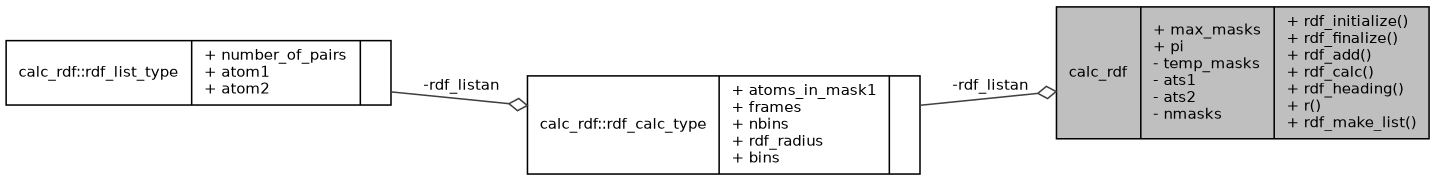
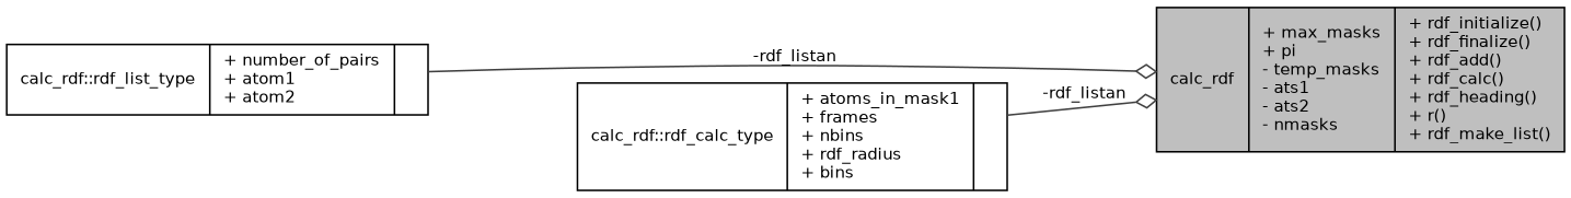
  digraph {
    rankdir=LR
    node [color=black fillcolor=white fontname=Helvetica fontsize=10 shape=record style=filled]
    edge [arrowhead=odiamond color=grey25 fontname=Helvetica fontsize=10 labelfontname=Helvetica labelfontsize=10 style=solid]
    n1 [fillcolor=grey75 fontcolor=black height=0.2 label="{calc_rdf\n|+ max_masks\l+ pi\l- temp_masks\l- ats1\l- ats2\l- nmasks\l|+ rdf_initialize()\l+ rdf_finalize()\l+ rdf_add()\l+ rdf_calc()\l+ rdf_heading()\l+ r()\l+ rdf_make_list()\l}" width=0.4]
    n2 [height=0.2 label="{calc_rdf::rdf_calc_type\n|+ atoms_in_mask1\l+ frames\l+ nbins\l+ rdf_radius\l+ bins\l|}" width=0.4]
    n3 [height=0.2 label="{calc_rdf::rdf_list_type\n|+ number_of_pairs\l+ atom1\l+ atom2\l|}" width=0.4]
    n2 -> n1 [label=" -rdf_listan"]
-   n3 -> n2 [label=" -rdf_listan"]
+   n3 -> n1 [label=" -rdf_listan"]
  }
